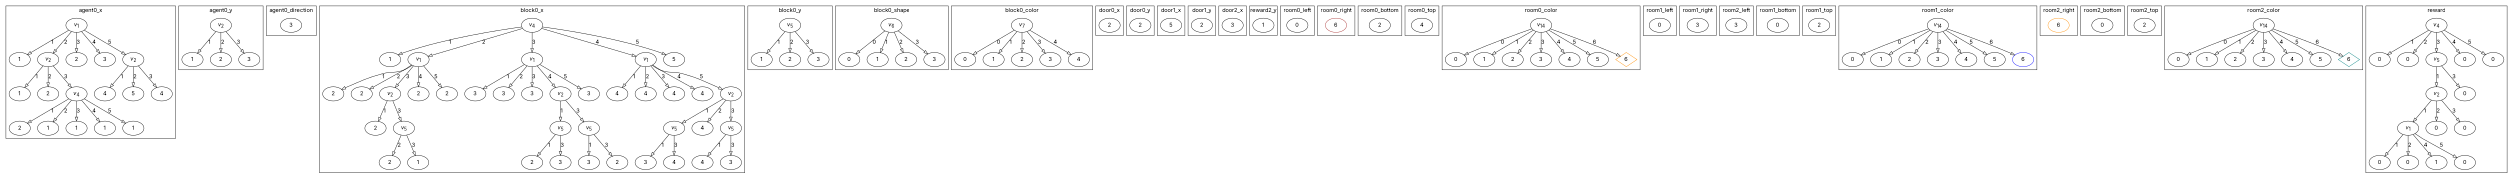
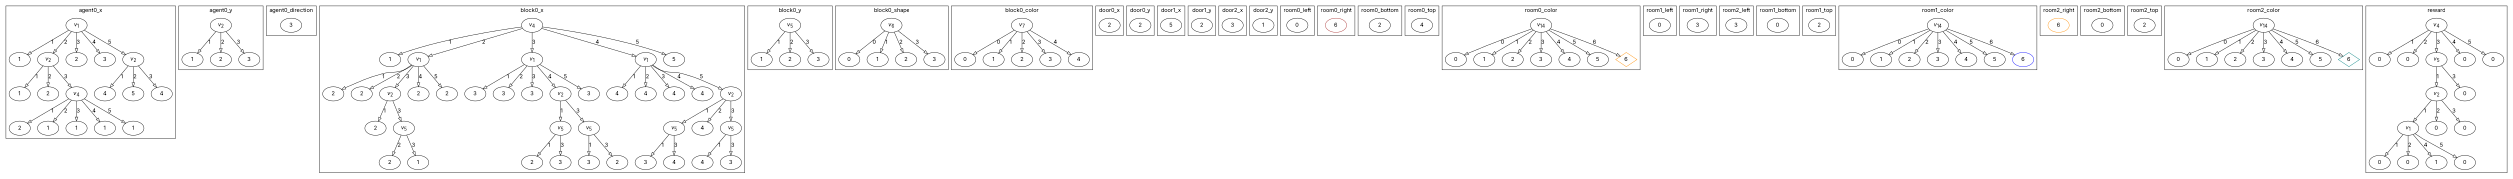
  digraph {
    fontname=Inter
    node [fontname=Inter]
    edge [arrowhead=empty fontname=Inter]
    n1 [label=<<i>v</i><sub>1</sub>>]
    n2 [label=<1>]
    n3 [label=<<i>v</i><sub>2</sub>>]
    n4 [label=<2>]
    n5 [label=<3>]
    n6 [label=<<i>v</i><sub>2</sub>>]
    n7 [label=<1>]
    n8 [label=<2>]
    n9 [label=<<i>v</i><sub>4</sub>>]
    n10 [label=<2>]
    n11 [label=<1>]
    n12 [label=<1>]
    n13 [label=<1>]
    n14 [label=<1>]
    n15 [label=<4>]
    n16 [label=<5>]
    n17 [label=<4>]
    n18 [label=<<i>v</i><sub>2</sub>>]
    n19 [label=<1>]
    n20 [label=<2>]
    n21 [label=<3>]
    n22 [label=<3>]
    n23 [label=<<i>v</i><sub>4</sub>>]
    n24 [label=<1>]
    n25 [label=<<i>v</i><sub>1</sub>>]
    n26 [label=<<i>v</i><sub>1</sub>>]
    n27 [label=<<i>v</i><sub>1</sub>>]
    n28 [label=<5>]
    n29 [label=<2>]
    n30 [label=<2>]
    n31 [label=<<i>v</i><sub>2</sub>>]
    n32 [label=<2>]
    n33 [label=<2>]
    n34 [label=<2>]
    n35 [label=<<i>v</i><sub>5</sub>>]
    n36 [label=<2>]
    n37 [label=<1>]
    n38 [label=<3>]
    n39 [label=<3>]
    n40 [label=<3>]
    n41 [label=<<i>v</i><sub>2</sub>>]
    n42 [label=<3>]
    n43 [label=<<i>v</i><sub>5</sub>>]
    n44 [label=<<i>v</i><sub>5</sub>>]
    n45 [label=<2>]
    n46 [label=<3>]
    n47 [label=<3>]
    n48 [label=<2>]
    n49 [label=<4>]
    n50 [label=<4>]
    n51 [label=<4>]
    n52 [label=<4>]
    n53 [label=<<i>v</i><sub>2</sub>>]
    n54 [label=<<i>v</i><sub>5</sub>>]
    n55 [label=<4>]
    n56 [label=<<i>v</i><sub>5</sub>>]
    n57 [label=<3>]
    n58 [label=<4>]
    n59 [label=<4>]
    n60 [label=<3>]
    n61 [label=<<i>v</i><sub>5</sub>>]
    n62 [label=<1>]
    n63 [label=<2>]
    n64 [label=<3>]
    n65 [label=<<i>v</i><sub>6</sub>>]
    n66 [label=<0>]
    n67 [label=<1>]
    n68 [label=<2>]
    n69 [label=<3>]
    n70 [label=<<i>v</i><sub>7</sub>>]
    n71 [label=<0>]
    n72 [label=<1>]
    n73 [label=<2>]
    n74 [label=<3>]
    n75 [label=<4>]
    n76 [label=<2>]
    n77 [label=<2>]
    n78 [label=<5>]
    n79 [label=<2>]
    n80 [label=<3>]
    n81 [label=<1>]
    n82 [label=<0>]
    n83 [label=6 color=brown shape=ellipse]
    n84 [label=<2>]
    n85 [label=<4>]
    n86 [label=<<i>v</i><sub>14</sub>>]
    n87 [label=<0>]
    n88 [label=<1>]
    n89 [label=<2>]
    n90 [label=<3>]
    n91 [label=<4>]
    n92 [label=<5>]
    n93 [label=6 color=darkorange shape=diamond]
    n94 [label=<0>]
    n95 [label=<3>]
    n96 [label=<3>]
    n97 [label=<0>]
    n98 [label=<2>]
    n99 [label=<<i>v</i><sub>14</sub>>]
    n100 [label=<0>]
    n101 [label=<1>]
    n102 [label=<2>]
    n103 [label=<3>]
    n104 [label=<4>]
    n105 [label=<5>]
    n106 [label=6 color=blue shape=ellipse]
    n107 [label=6 color=darkorange shape=ellipse]
    n108 [label=<0>]
    n109 [label=<2>]
    n110 [label=<<i>v</i><sub>14</sub>>]
    n111 [label=<0>]
    n112 [label=<1>]
    n113 [label=<2>]
    n114 [label=<3>]
    n115 [label=<4>]
    n116 [label=<5>]
    n117 [label=6 color=teal shape=diamond]
    n118 [label=<<i>v</i><sub>4</sub>>]
    n119 [label=<0>]
    n120 [label=<0>]
    n121 [label=<<i>v</i><sub>5</sub>>]
    n122 [label=<0>]
    n123 [label=<0>]
    n124 [label=<<i>v</i><sub>2</sub>>]
    n125 [label=<0>]
    n126 [label=<<i>v</i><sub>1</sub>>]
    n127 [label=<0>]
    n128 [label=<0>]
    n129 [label=<0>]
    n130 [label=<0>]
    n131 [label=<1>]
    n132 [label=<0>]
    subgraph cluster_1 {
      label=agent0_x
      n1
      n2
      n3
      n4
      n5
      n6
      n7
      n8
      n9
      n10
      n11
      n12
      n13
      n14
      n15
      n16
      n17
    }
    subgraph cluster_2 {
      label=agent0_y
      n18
      n19
      n20
      n21
    }
    subgraph cluster_3 {
      label=agent0_direction
      n22
    }
    subgraph cluster_4 {
      label=block0_x
      n23
      n24
      n25
      n26
      n27
      n28
      n29
      n30
      n31
      n32
      n33
      n34
      n35
      n36
      n37
      n38
      n39
      n40
      n41
      n42
      n43
      n44
      n45
      n46
      n47
      n48
      n49
      n50
      n51
      n52
      n53
      n54
      n55
      n56
      n57
      n58
      n59
      n60
    }
    subgraph cluster_5 {
      label=block0_y
      n61
      n62
      n63
      n64
    }
    subgraph cluster_6 {
      label=block0_shape
      n65
      n66
      n67
      n68
      n69
    }
    subgraph cluster_7 {
      label=block0_color
      n70
      n71
      n72
      n73
      n74
      n75
    }
    subgraph cluster_8 {
      label=door0_x
      n76
    }
    subgraph cluster_9 {
      label=door0_y
      n77
    }
    subgraph cluster_10 {
      label=door1_x
      n78
    }
    subgraph cluster_11 {
      label=door1_y
      n79
    }
    subgraph cluster_12 {
      label=door2_x
      n80
    }
    subgraph cluster_13 {
-     label=reward2_y
+     label=door2_y
      n81
    }
    subgraph cluster_14 {
      label=room0_left
      n82
    }
    subgraph cluster_15 {
      label=room0_right
      n83
    }
    subgraph cluster_16 {
      label=room0_bottom
      n84
    }
    subgraph cluster_17 {
      label=room0_top
      n85
    }
    subgraph cluster_18 {
      label=room0_color
      n86
      n87
      n88
      n89
      n90
      n91
      n92
      n93
    }
    subgraph cluster_19 {
      label=room1_left
      n94
    }
    subgraph cluster_20 {
      label=room1_right
      n95
    }
    subgraph cluster_21 {
      label=room2_left
      n96
    }
    subgraph cluster_22 {
      label=room1_bottom
      n97
    }
    subgraph cluster_23 {
      label=room1_top
      n98
    }
    subgraph cluster_24 {
      label=room1_color
      n99
      n100
      n101
      n102
      n103
      n104
      n105
      n106
    }
    subgraph cluster_25 {
      label=room2_right
      n107
    }
    subgraph cluster_26 {
      label=room2_bottom
      n108
    }
    subgraph cluster_27 {
      label=room2_top
      n109
    }
    subgraph cluster_28 {
      label=room2_color
      n110
      n111
      n112
      n113
      n114
      n115
      n116
      n117
    }
    subgraph cluster_29 {
      label=reward
      n118
      n119
      n120
      n121
      n122
      n123
      n124
      n125
      n126
      n127
      n128
      n129
      n130
      n131
      n132
    }
    n1 -> n2 [label=<1>]
    n1 -> n3 [label=<2>]
    n1 -> n4 [label=<3>]
    n1 -> n5 [label=<4>]
    n1 -> n6 [label=<5>]
    n3 -> n7 [label=<1>]
    n3 -> n8 [label=<2>]
    n3 -> n9 [label=<3>]
    n6 -> n15 [label=<1>]
    n6 -> n16 [label=<2>]
    n6 -> n17 [label=<3>]
    n9 -> n10 [label=<1>]
    n9 -> n11 [label=<2>]
    n9 -> n12 [label=<3>]
    n9 -> n13 [label=<4>]
    n9 -> n14 [label=<5>]
    n18 -> n19 [label=<1>]
    n18 -> n20 [label=<2>]
    n18 -> n21 [label=<3>]
    n23 -> n24 [label=<1>]
    n23 -> n25 [label=<2>]
    n23 -> n26 [label=<3>]
    n23 -> n27 [label=<4>]
    n23 -> n28 [label=<5>]
    n25 -> n29 [label=<1>]
    n25 -> n30 [label=<2>]
    n25 -> n31 [label=<3>]
    n25 -> n32 [label=<4>]
    n25 -> n33 [label=<5>]
    n26 -> n38 [label=<1>]
    n26 -> n39 [label=<2>]
    n26 -> n40 [label=<3>]
    n26 -> n41 [label=<4>]
    n26 -> n42 [label=<5>]
    n27 -> n49 [label=<1>]
    n27 -> n50 [label=<2>]
    n27 -> n51 [label=<3>]
    n27 -> n52 [label=<4>]
    n27 -> n53 [label=<5>]
    n31 -> n34 [label=<1>]
    n31 -> n35 [label=<3>]
    n35 -> n36 [label=<2>]
    n35 -> n37 [label=<3>]
    n41 -> n43 [label=<1>]
    n41 -> n44 [label=<3>]
    n43 -> n45 [label=<1>]
    n43 -> n46 [label=<3>]
    n44 -> n47 [label=<1>]
    n44 -> n48 [label=<3>]
    n53 -> n54 [label=<1>]
    n53 -> n55 [label=<2>]
    n53 -> n56 [label=<3>]
    n54 -> n57 [label=<1>]
    n54 -> n58 [label=<3>]
    n56 -> n59 [label=<1>]
    n56 -> n60 [label=<3>]
    n61 -> n62 [label=<1>]
    n61 -> n63 [label=<2>]
    n61 -> n64 [label=<3>]
    n65 -> n66 [label=<0>]
    n65 -> n67 [label=<1>]
    n65 -> n68 [label=<2>]
    n65 -> n69 [label=<3>]
    n70 -> n71 [label=<0>]
    n70 -> n72 [label=<1>]
    n70 -> n73 [label=<2>]
    n70 -> n74 [label=<3>]
    n70 -> n75 [label=<4>]
    n86 -> n87 [label=<0>]
    n86 -> n88 [label=<1>]
    n86 -> n89 [label=<2>]
    n86 -> n90 [label=<3>]
    n86 -> n91 [label=<4>]
    n86 -> n92 [label=<5>]
    n86 -> n93 [label=6]
    n99 -> n100 [label=<0>]
    n99 -> n101 [label=<1>]
    n99 -> n102 [label=<2>]
    n99 -> n103 [label=<3>]
    n99 -> n104 [label=<4>]
    n99 -> n105 [label=<5>]
    n99 -> n106 [label=6]
    n110 -> n111 [label=<0>]
    n110 -> n112 [label=<1>]
    n110 -> n113 [label=<2>]
    n110 -> n114 [label=<3>]
    n110 -> n115 [label=<4>]
    n110 -> n116 [label=<5>]
    n110 -> n117 [label=6]
    n118 -> n119 [label=<1>]
    n118 -> n120 [label=<2>]
    n118 -> n121 [label=<3>]
    n118 -> n122 [label=<4>]
    n118 -> n123 [label=<5>]
    n121 -> n124 [label=<1>]
    n121 -> n125 [label=<3>]
    n124 -> n126 [label=<1>]
    n124 -> n127 [label=<2>]
    n124 -> n128 [label=<3>]
    n126 -> n129 [label=<1>]
    n126 -> n130 [label=<2>]
    n126 -> n131 [label=<4>]
    n126 -> n132 [label=<5>]
  }
